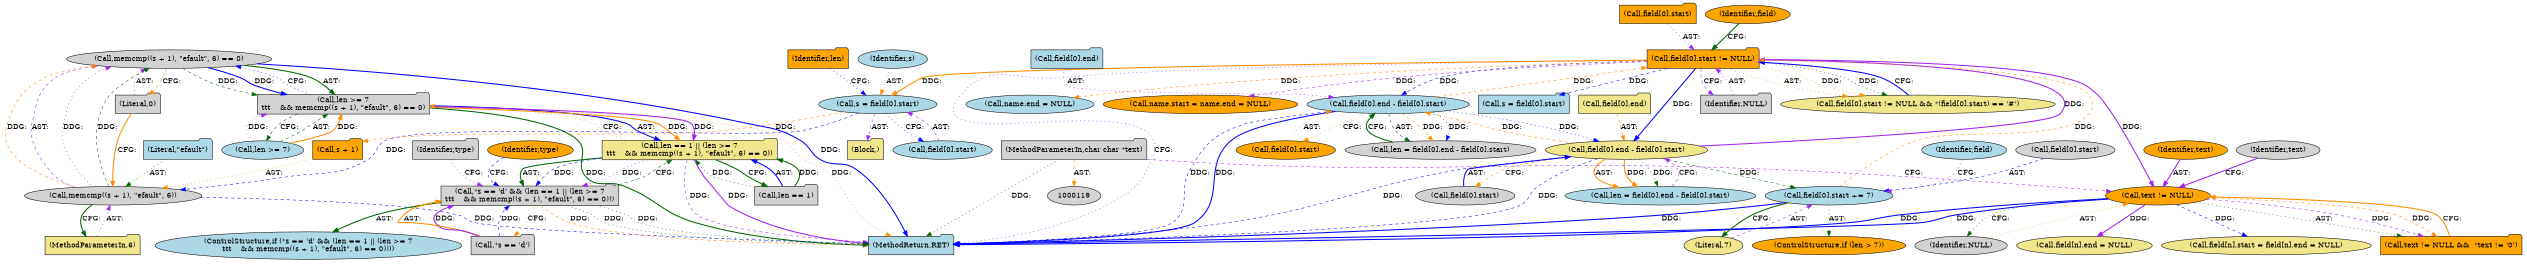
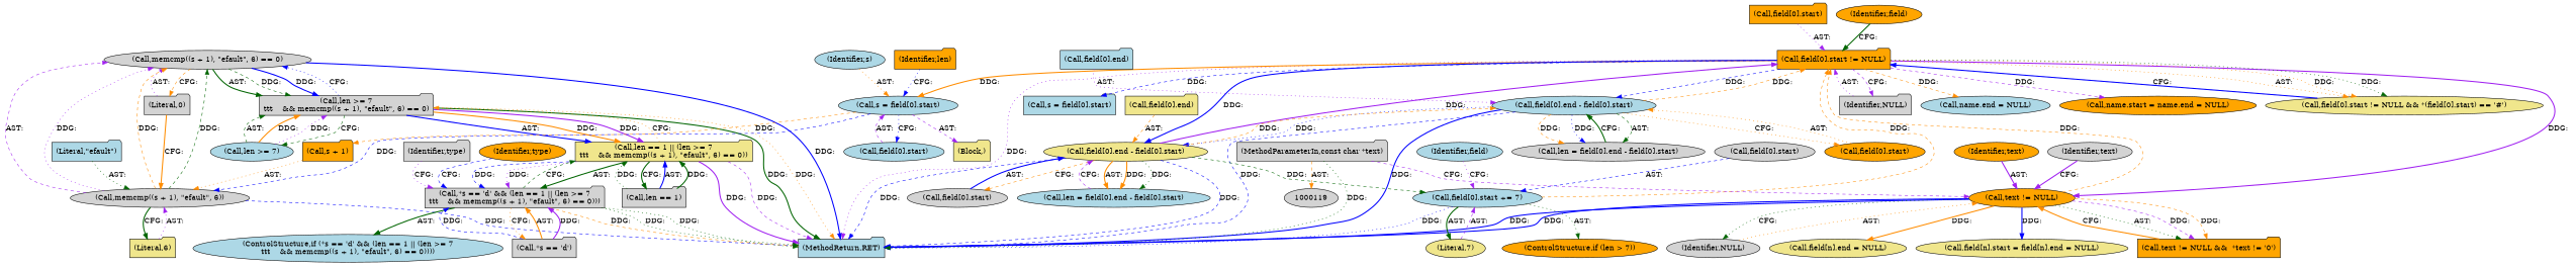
  digraph {
    node [fillcolor=lightgrey shape=ellipse style=filled]
    edge [color=darkorange style=dashed]
    n1 [label="(Call,memcmp((s + 1), \"efault\", 6) == 0)"]
    n2 [label="(Call,len >= 7\n\t\t\t    && memcmp((s + 1), \"efault\", 6) == 0)" shape=folder]
    n3 [label="(Literal,0)" shape=folder]
    n4 [fillcolor=lightblue label="(MethodReturn,RET)" shape=folder]
    n5 [fillcolor=khaki label="(Call,len == 1 || (len >= 7\n\t\t\t    && memcmp((s + 1), \"efault\", 6) == 0))" shape=folder]
    n6 [fillcolor=lightblue label="(Call,len >= 7)"]
    n7 [label="(Call,memcmp((s + 1), \"efault\", 6))"]
-   n8 [fillcolor=khaki label="(MethodParameterIn,6)" shape=folder]
+   n8 [fillcolor=khaki label="(Literal,6)" shape=folder]
    n9 [fillcolor=lightblue label="(Call,s = field[0].start)"]
    n10 [fillcolor=orange label="(Call,s + 1)" shape=folder]
    n11 [fillcolor=khaki label="(Block,)" shape=folder]
    n12 [fillcolor=lightblue label="(Call,field[0].start)"]
    n13 [fillcolor=orange label="(Call,field[0].start != NULL)" shape=folder]
    n14 [fillcolor=lightblue label="(Call,field[0].end - field[0].start)"]
    n15 [fillcolor=khaki label="(Call,field[0].end - field[0].start)"]
    n16 [fillcolor=orange label="(Call,text != NULL)"]
    n17 [label="(Identifier,NULL)" shape=folder]
    n18 [fillcolor=lightblue label="(Call,name.end = NULL)"]
    n19 [fillcolor=orange label="(Call,name.start = name.end = NULL)"]
    n20 [fillcolor=khaki label="(Call,field[0].start != NULL && *(field[0].start) == '#')"]
    n21 [fillcolor=lightblue label="(Call,s = field[0].start)" shape=folder]
    n22 [fillcolor=orange label="(Call,field[0].start)"]
    n23 [label="(Call,len = field[0].end - field[0].start)"]
    n24 [fillcolor=lightblue label="(Call,field[0].start += 7)"]
    n25 [label="(Call,field[0].start)"]
    n26 [fillcolor=lightblue label="(Call,len = field[0].end - field[0].start)"]
    n27 [fillcolor=orange label="(Call,text != NULL &&  *text != '\0')" shape=folder]
    n28 [label="(Identifier,NULL)"]
    n29 [fillcolor=khaki label="(Call,field[n].end = NULL)"]
    n30 [fillcolor=khaki label="(Call,field[n].start = field[n].end = NULL)"]
    n31 [fillcolor=khaki label="(Literal,7)"]
    n32 [fillcolor=orange label="(ControlStructure,if (len > 7))"]
-   n33 [label="(MethodParameterIn,char char *text)" shape=folder]
+   n33 [label="(MethodParameterIn,const char *text)" shape=folder]
    1000119
    n35 [label="(Call,*s == 'd' && (len == 1 || (len >= 7\n\t\t\t    && memcmp((s + 1), \"efault\", 6) == 0)))" shape=folder]
    n36 [label="(Call,len == 1)" shape=folder]
    n37 [fillcolor=lightblue label="(ControlStructure,if (*s == 'd' && (len == 1 || (len >= 7\n\t\t\t    && memcmp((s + 1), \"efault\", 6) == 0))))"]
    n38 [label="(Call,*s == 'd')" shape=folder]
    n39 [fillcolor=orange label="(Call,field[0].start)" shape=folder]
    n40 [fillcolor=lightblue label="(Literal,\"efault\")" shape=folder]
    n41 [label="(Call,field[0].start)"]
    n42 [fillcolor=lightblue label="(Call,field[0].end)" shape=folder]
    n43 [fillcolor=lightblue label="(Identifier,field)"]
    n44 [label="(Identifier,type)" shape=folder]
    n45 [fillcolor=orange label="(Identifier,len)" shape=folder]
    n46 [fillcolor=orange label="(Identifier,field)"]
    n47 [fillcolor=orange label="(Identifier,text)"]
    n48 [fillcolor=orange label="(Identifier,type)"]
    n49 [fillcolor=khaki label="(Call,field[0].end)" shape=folder]
    n50 [label="(Identifier,text)"]
    n51 [fillcolor=lightblue label="(Identifier,s)"]
    n1 -> n2 [color=darkgreen label="AST: " style=bold]
    n1 -> n2 [color=darkgreen label="DDG: "]
    n1 -> n2 [color=blue label="DDG: " style=bold]
    n1 -> n3 [label="CFG: "]
    n1 -> n4 [color=blue label="DDG: " style=bold]
    n2 -> n1 [color=blue label="CFG: " style=dotted]
    n2 -> n4 [color=darkgreen label="DDG: " style=bold]
    n2 -> n4 [label="DDG: " style=dotted]
    n2 -> n5 [color=blue label="AST: " style=bold]
    n2 -> n5 [label="DDG: " style=bold]
    n2 -> n5 [color=purple label="DDG: " style=bold]
    n2 -> n6 [color=darkgreen label="CFG: "]
    n3 -> n1 [color=purple label="AST: " style=dotted]
    n3 -> n7 [label="CFG: " style=bold]
    n5 -> n2 [label="CFG: " style=dotted]
    n5 -> n4 [color=purple label="DDG: "]
    n5 -> n4 [color=purple label="DDG: " style=bold]
    n5 -> n35 [color=darkgreen label="AST: " style=bold]
    n5 -> n35 [color=blue label="DDG: "]
    n5 -> n35 [color=purple label="DDG: " style=dotted]
    n5 -> n36 [color=darkgreen label="CFG: " style=bold]
    n6 -> n2 [color=darkgreen label="AST: "]
    n6 -> n2 [label="DDG: " style=bold]
    n6 -> n2 [color=purple label="DDG: " style=dotted]
    n7 -> n1 [color=purple label="AST: "]
    n7 -> n1 [color=purple label="DDG: " style=dotted]
    n7 -> n1 [label="DDG: "]
    n7 -> n1 [color=darkgreen label="DDG: "]
    n7 -> n4 [color=blue label="DDG: "]
    n7 -> n8 [color=darkgreen label="CFG: " style=bold]
    n8 -> n7 [color=purple label="AST: " style=dotted]
    n9 -> n7 [color=blue label="DDG: "]
    n9 -> n10 [label="DDG: "]
    n9 -> n11 [color=purple label="AST: "]
    n9 -> n12 [color=blue label="CFG: " style=dotted]
    n10 -> n7 [label="AST: " style=dotted]
    n12 -> n9 [color=purple label="AST: "]
-   n13 -> n4 [color=purple label="CFG: " style=dotted]
+   n13 -> n4 [color=purple label="DDG: " style=dotted]
    n13 -> n9 [label="DDG: " style=bold]
    n13 -> n14 [color=blue label="DDG: "]
    n13 -> n15 [color=blue label="DDG: " style=bold]
    n13 -> n16 [color=purple label="DDG: " style=bold]
    n13 -> n17 [color=purple label="CFG: "]
    n13 -> n18 [label="DDG: "]
    n13 -> n19 [color=purple label="DDG: "]
    n13 -> n20 [label="AST: " style=dotted]
    n13 -> n20 [label="DDG: " style=dotted]
    n13 -> n20 [color=darkgreen label="DDG: " style=dotted]
    n13 -> n21 [color=blue label="DDG: "]
    n14 -> n4 [color=blue label="DDG: " style=bold]
    n14 -> n4 [color=blue label="DDG: "]
    n14 -> n13 [label="DDG: "]
    n14 -> n15 [color=blue label="DDG: " style=dotted]
    n14 -> n22 [label="CFG: " style=dotted]
    n14 -> n23 [color=darkgreen label="AST: "]
    n14 -> n23 [label="DDG: "]
    n14 -> n23 [color=blue label="DDG: " style=dotted]
    n15 -> n4 [color=blue label="DDG: "]
    n15 -> n4 [color=blue label="DDG: "]
    n15 -> n13 [color=purple label="DDG: " style=bold]
    n15 -> n14 [label="DDG: "]
    n15 -> n24 [color=darkgreen label="DDG: "]
    n15 -> n25 [label="CFG: "]
    n15 -> n26 [label="AST: " style=bold]
    n15 -> n26 [label="DDG: " style=bold]
    n15 -> n26 [color=darkgreen label="DDG: " style=dotted]
    n16 -> n4 [color=blue label="DDG: " style=bold]
    n16 -> n4 [color=blue label="DDG: " style=bold]
+   n16 -> n13 [label="DDG: "]
    n16 -> n27 [color=darkgreen label="AST: " style=dotted]
    n16 -> n27 [color=purple label="DDG: "]
    n16 -> n27 [label="DDG: "]
    n16 -> n28 [color=darkgreen label="CFG: " style=dotted]
-   n16 -> n29 [color=purple label="DDG: " style=bold]
-   n16 -> n30 [color=blue label="DDG: "]
+   n16 -> n29 [label="DDG: " style=bold]
+   n16 -> n30 [color=blue label="DDG: " style=bold]
    n17 -> n13 [color=purple label="AST: " style=dotted]
    n20 -> n13 [color=blue label="CFG: " style=bold]
    n22 -> n14 [label="AST: " style=dotted]
    n23 -> n14 [color=darkgreen label="CFG: " style=bold]
-   n24 -> n4 [color=blue label="DDG: " style=bold]
+   n24 -> n4 [color=blue label="DDG: " style=dotted]
    n24 -> n13 [label="DDG: "]
-   n24 -> n31 [color=darkgreen label="CFG: " style=bold]
+   n24 -> n31 [color=darkgreen label="AST: " style=bold]
    n24 -> n32 [color=darkgreen label="AST: " style=dotted]
    n25 -> n15 [color=blue label="AST: " style=bold]
    n26 -> n15 [color=purple label="CFG: "]
    n27 -> n16 [label="CFG: " style=bold]
    n28 -> n16 [label="AST: " style=dotted]
    n31 -> n24 [color=purple label="AST: "]
    n33 -> n4 [color=darkgreen label="DDG: " style=dotted]
    n33 -> n16 [color=purple label="CFG: "]
    n33 -> 1000119 [label="AST: "]
    n35 -> n4 [label="DDG: "]
    n35 -> n4 [color=darkgreen label="DDG: " style=dotted]
    n35 -> n4 [color=darkgreen label="DDG: " style=dotted]
    n35 -> n5 [color=darkgreen label="CFG: "]
    n35 -> n37 [color=darkgreen label="AST: " style=bold]
    n35 -> n38 [label="CFG: " style=dotted]
    n36 -> n5 [color=blue label="AST: " style=bold]
    n36 -> n5 [color=darkgreen label="DDG: " style=bold]
    n36 -> n5 [color=darkgreen label="DDG: " style=dotted]
    n38 -> n35 [label="AST: " style=bold]
    n38 -> n35 [color=purple label="DDG: " style=bold]
    n38 -> n35 [color=blue label="DDG: "]
    n39 -> n13 [color=purple label="AST: " style=dotted]
    n40 -> n7 [color=darkgreen label="AST: " style=dotted]
    n41 -> n24 [color=blue label="AST: "]
    n42 -> n14 [color=purple label="AST: " style=dotted]
    n43 -> n24 [color=purple label="CFG: " style=dotted]
    n44 -> n35 [color=purple label="CFG: " style=dotted]
    n45 -> n9 [color=blue label="CFG: " style=dotted]
    n46 -> n13 [color=darkgreen label="CFG: " style=bold]
    n47 -> n16 [color=purple label="AST: " style=bold]
    n48 -> n35 [color=blue label="CFG: "]
    n49 -> n15 [label="AST: "]
    n50 -> n16 [color=purple label="CFG: " style=bold]
    n51 -> n9 [label="AST: " style=dotted]
  }
